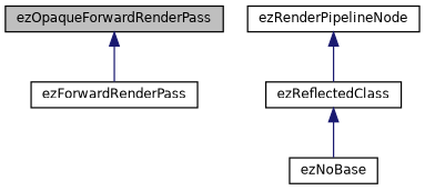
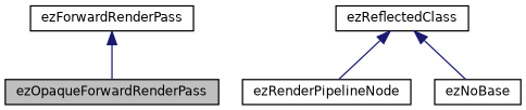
  digraph {
    node [color=black fillcolor=white fontname=Helvetica fontsize=10 shape=record style=filled]
    edge [color=midnightblue dir=back fontname=Helvetica fontsize=10 labelfontname=Helvetica labelfontsize=10 style=solid]
    n1 [fillcolor=grey75 fontcolor=black height=0.2 label=ezOpaqueForwardRenderPass width=0.4]
    n2 [height=0.2 label=ezForwardRenderPass width=0.4]
    n3 [height=0.2 label=ezRenderPipelineNode width=0.4]
    n4 [height=0.2 label=ezReflectedClass width=0.4]
    n5 [height=0.2 label=ezNoBase width=0.4]
-   n1 -> n2
-   n3 -> n4
+   n2 -> n1
+   n4 -> n3
    n4 -> n5
  }
